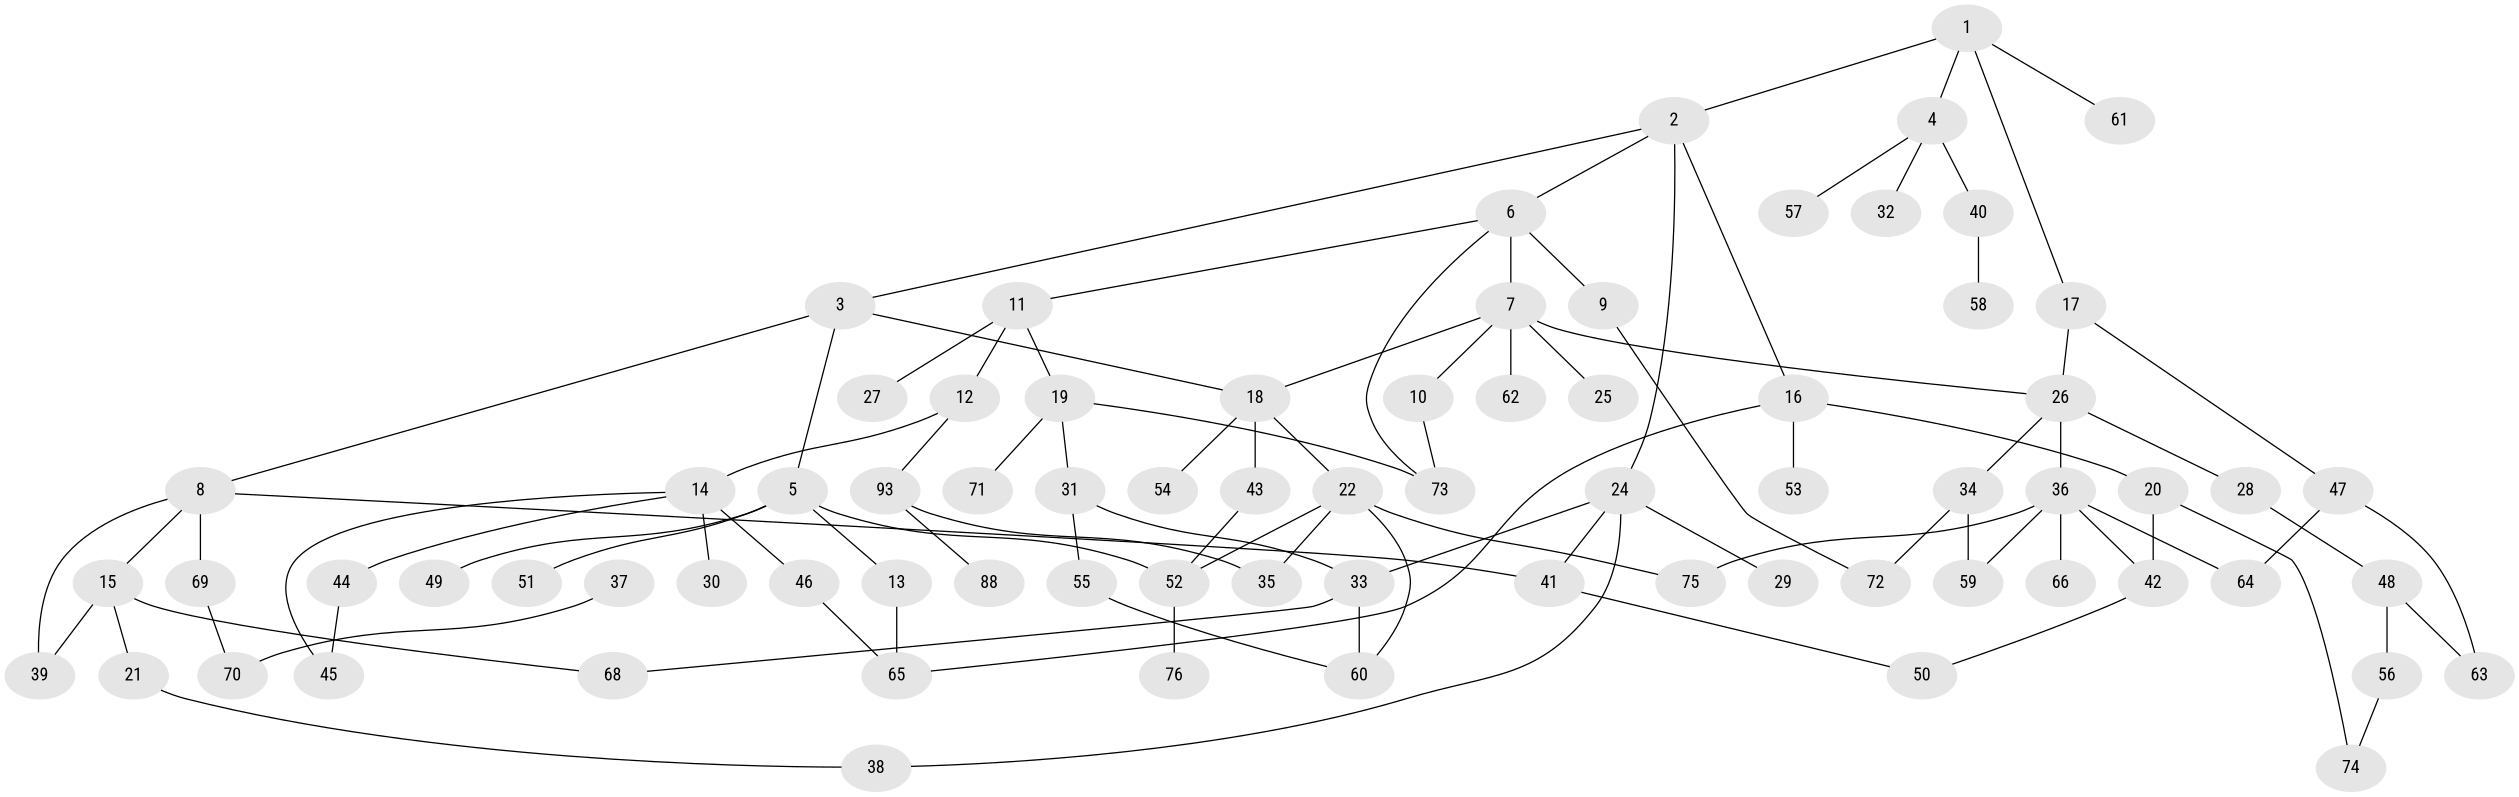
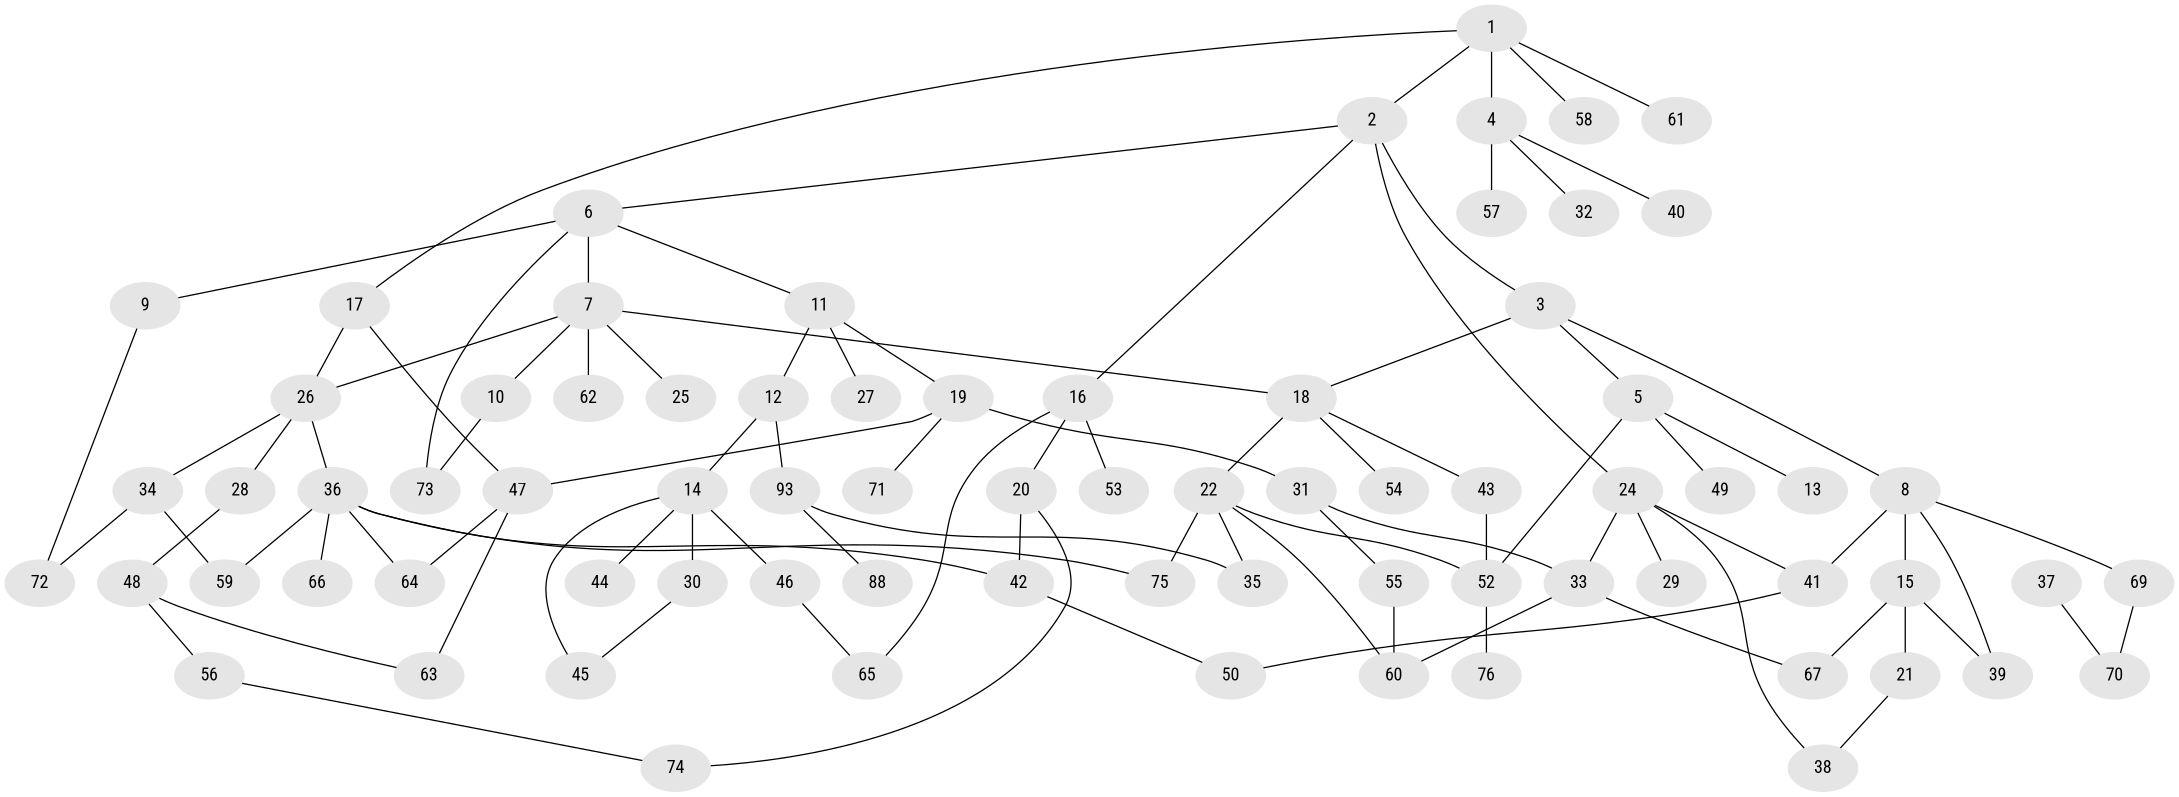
  graph {
    fontname="Roboto Condensed"
    node [color=gray90 fontname="Roboto Condensed" style=filled]
    edge [fontname="Roboto Condensed"]
    1
    2
    4
    17
    58
    61
    3
    6
    16
    24
    32
    40
    57
    26
    47
    5
    8
    18
    7
    9
    11
    73
    65
    20
    53
    41
    38
    29
    33
    13
    49
-   51
    52
    15
    69
    39
    22
    43
    54
    76
    25
    10
    62
    72
    12
    19
    27
    28
    34
    36
    21
-   67 [label=68]
+   67
    37
    70
    50
    14
    n57 [label=93]
    31
    71
    30
    44
    45
    46
    35
    n65 [label=88]
    42
    74
    64
    63
    60
    75
    55
    48
    59
    66
    56
    1 -- 2
    1 -- 4
    1 -- 17
-   40 -- 58
+   1 -- 58
    1 -- 61
    2 -- 3
    2 -- 6
    2 -- 16
    2 -- 24
    4 -- 32
    4 -- 40
    4 -- 57
    17 -- 26
    17 -- 47
    3 -- 5
    3 -- 8
    3 -- 18
    6 -- 7
    6 -- 9
    6 -- 11
    6 -- 73
    16 -- 65
    16 -- 20
    16 -- 53
    24 -- 41
    24 -- 38
    24 -- 29
    24 -- 33
    26 -- 28
    26 -- 34
    26 -- 36
    47 -- 64
    47 -- 63
    5 -- 13
    5 -- 49
-   5 -- 51
    5 -- 52
    8 -- 41
    8 -- 15
    8 -- 69
    8 -- 39
    18 -- 22
    18 -- 43
    18 -- 54
    7 -- 26
    7 -- 18
    7 -- 25
    7 -- 10
    7 -- 62
    9 -- 72
    11 -- 12
    11 -- 19
    11 -- 27
    20 -- 42
    20 -- 74
    41 -- 50
    33 -- 67
    33 -- 60
-   13 -- 65
    52 -- 76
    15 -- 39
    15 -- 21
    15 -- 67
    69 -- 70
    22 -- 52
    22 -- 35
    22 -- 60
    22 -- 75
    43 -- 52
    10 -- 73
    12 -- 14
    12 -- n57
-   19 -- 73
+   19 -- 47
    19 -- 31
    19 -- 71
    28 -- 48
    34 -- 72
    34 -- 59
    36 -- 42
    36 -- 64
    36 -- 75
    36 -- 59
    36 -- 66
    21 -- 38
    37 -- 70
    14 -- 30
    14 -- 44
    14 -- 45
    14 -- 46
    n57 -- 35
    n57 -- n65
    31 -- 33
    31 -- 55
-   44 -- 45
+   30 -- 45
    46 -- 65
    42 -- 50
    55 -- 60
    48 -- 63
    48 -- 56
    56 -- 74
  }
